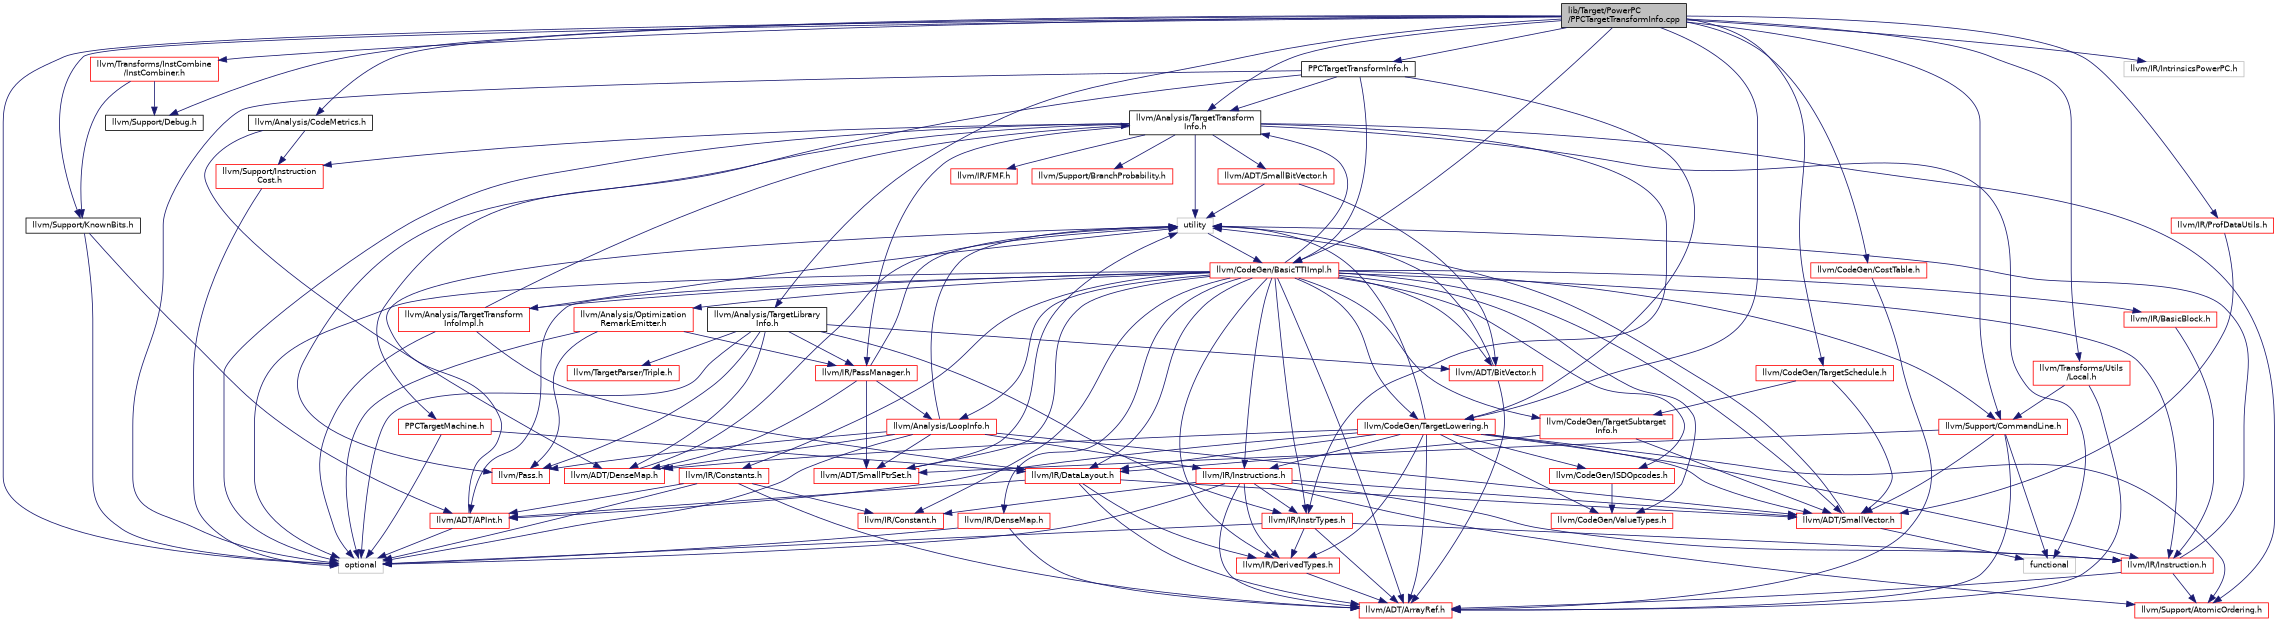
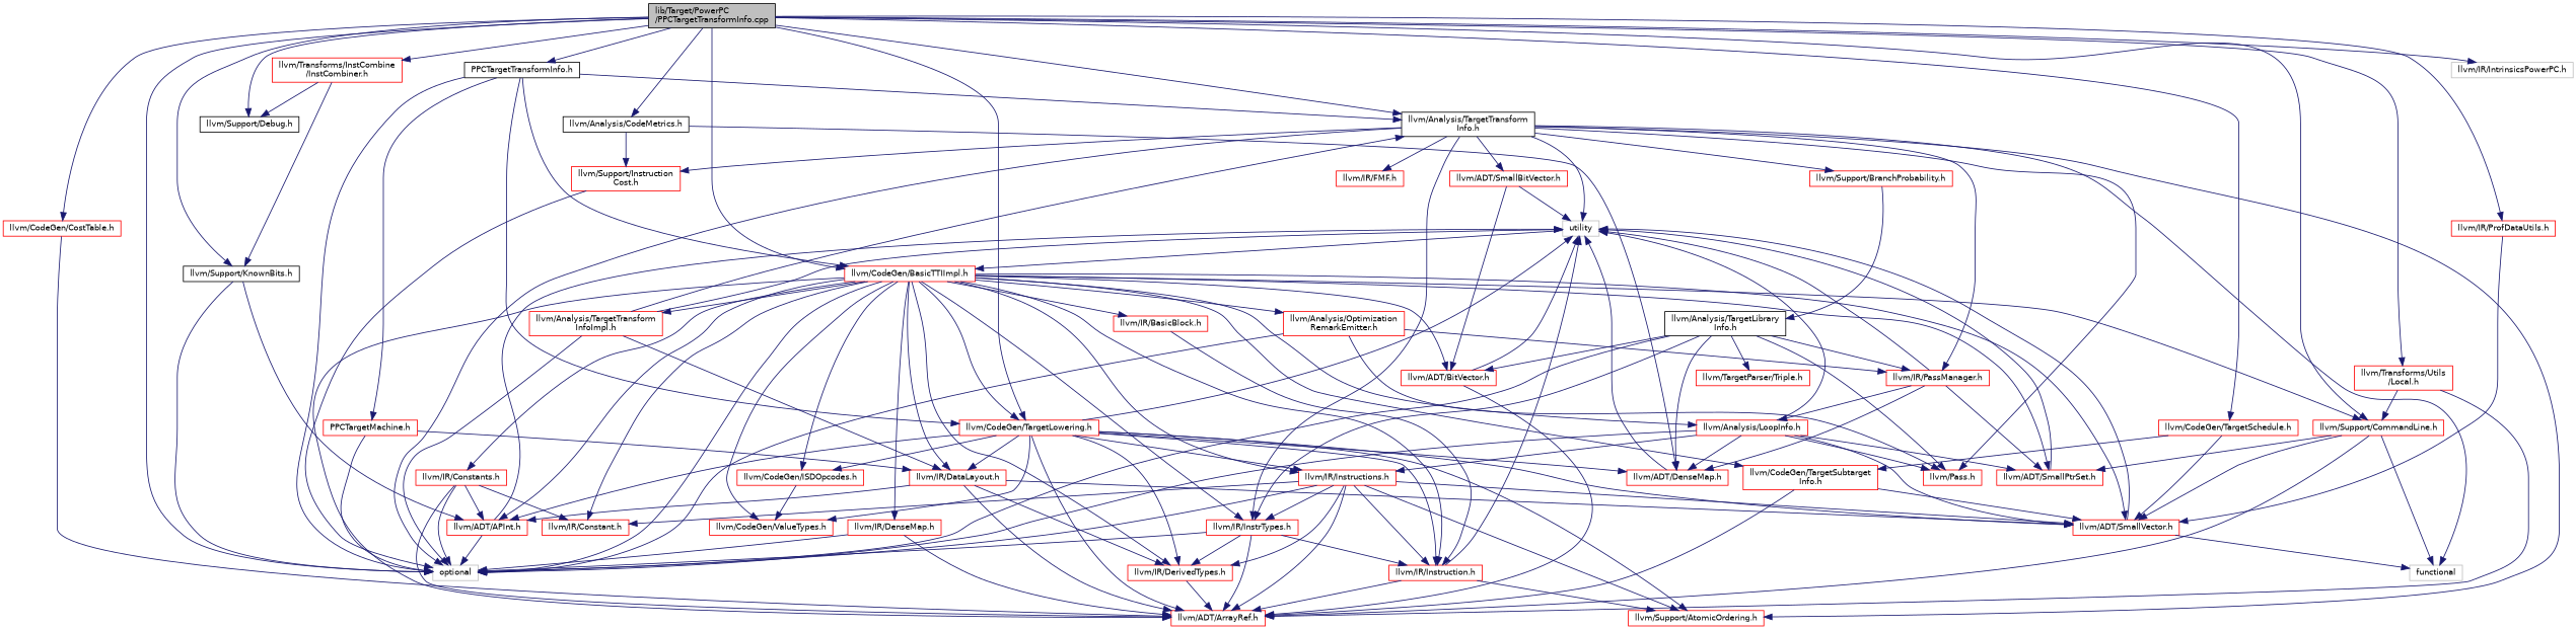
  digraph {
    node [color=red fontname=Helvetica fontsize=10 shape=record]
    edge [color=midnightblue fontname=Helvetica fontsize=10 labelfontname=Helvetica labelfontsize=10 style=solid]
    n1 [color=black fillcolor=grey75 fontcolor=black height=0.2 label="lib/Target/PowerPC\l/PPCTargetTransformInfo.cpp" style=filled width=0.4]
    n2 [color=black height=0.2 label="PPCTargetTransformInfo.h" width=0.4]
    n3 [color=grey75 height=0.2 label=optional width=0.4]
    n4 [color=black height=0.2 label="llvm/Analysis/TargetTransform\lInfo.h" width=0.4]
    n5 [height=0.2 label="llvm/CodeGen/BasicTTIImpl.h" width=0.4]
    n6 [height=0.2 label="llvm/CodeGen/TargetLowering.h" width=0.4]
    n7 [height=0.2 label="llvm/Support/CommandLine.h" width=0.4]
    n8 [color=black height=0.2 label="llvm/Analysis/CodeMetrics.h" width=0.4]
    n9 [color=black height=0.2 label="llvm/Analysis/TargetLibrary\lInfo.h" width=0.4]
    n10 [height=0.2 label="llvm/CodeGen/CostTable.h" width=0.4]
    n11 [height=0.2 label="llvm/CodeGen/TargetSchedule.h" width=0.4]
    n12 [color=grey75 height=0.2 label="llvm/IR/IntrinsicsPowerPC.h" width=0.4]
    n13 [height=0.2 label="llvm/IR/ProfDataUtils.h" width=0.4]
    n14 [color=black height=0.2 label="llvm/Support/Debug.h" width=0.4]
    n15 [color=black height=0.2 label="llvm/Support/KnownBits.h" width=0.4]
    n16 [height=0.2 label="llvm/Transforms/InstCombine\l/InstCombiner.h" width=0.4]
    n17 [height=0.2 label="llvm/Transforms/Utils\l/Local.h" width=0.4]
    n18 [height=0.2 label="PPCTargetMachine.h" width=0.4]
    n19 [color=grey75 height=0.2 label=utility width=0.4]
    n20 [color=grey75 height=0.2 label=functional width=0.4]
    n21 [height=0.2 label="llvm/ADT/SmallBitVector.h" width=0.4]
    n22 [height=0.2 label="llvm/IR/FMF.h" width=0.4]
    n23 [height=0.2 label="llvm/IR/InstrTypes.h" width=0.4]
    n24 [height=0.2 label="llvm/Support/AtomicOrdering.h" width=0.4]
    n25 [height=0.2 label="llvm/IR/PassManager.h" width=0.4]
    n26 [height=0.2 label="llvm/Pass.h" width=0.4]
    n27 [height=0.2 label="llvm/Support/BranchProbability.h" width=0.4]
    n28 [height=0.2 label="llvm/Support/Instruction\lCost.h" width=0.4]
    n29 [height=0.2 label="llvm/IR/DataLayout.h" width=0.4]
    n30 [height=0.2 label="llvm/ADT/APInt.h" width=0.4]
    n31 [height=0.2 label="llvm/ADT/ArrayRef.h" width=0.4]
    n32 [height=0.2 label="llvm/ADT/SmallVector.h" width=0.4]
    n33 [height=0.2 label="llvm/IR/DerivedTypes.h" width=0.4]
    n34 [height=0.2 label="llvm/ADT/BitVector.h" width=0.4]
    n35 [height=0.2 label="llvm/IR/Instruction.h" width=0.4]
    n36 [height=0.2 label="llvm/ADT/SmallPtrSet.h" width=0.4]
    n37 [height=0.2 label="llvm/Analysis/LoopInfo.h" width=0.4]
    n38 [height=0.2 label="llvm/IR/Instructions.h" width=0.4]
    n39 [height=0.2 label="llvm/IR/Constant.h" width=0.4]
    n40 [height=0.2 label="llvm/Analysis/Optimization\lRemarkEmitter.h" width=0.4]
    n41 [height=0.2 label="llvm/Analysis/TargetTransform\lInfoImpl.h" width=0.4]
    n42 [height=0.2 label="llvm/CodeGen/ISDOpcodes.h" width=0.4]
    n43 [height=0.2 label="llvm/CodeGen/ValueTypes.h" width=0.4]
    n44 [height=0.2 label="llvm/CodeGen/TargetSubtarget\lInfo.h" width=0.4]
    n45 [height=0.2 label="llvm/IR/BasicBlock.h" width=0.4]
    n46 [height=0.2 label="llvm/IR/Constants.h" width=0.4]
    n47 [height=0.2 label="llvm/IR/DenseMap.h" width=0.4]
    n48 [height=0.2 label="llvm/ADT/DenseMap.h" width=0.4]
    n49 [height=0.2 label="llvm/TargetParser/Triple.h" width=0.4]
    n1 -> n2
    n1 -> n3
    n1 -> n4
    n1 -> n5
    n1 -> n6
    n1 -> n7
    n1 -> n8
-   n1 -> n9
+   n27 -> n9
    n1 -> n10
    n1 -> n11
    n1 -> n12
    n1 -> n13
    n1 -> n14
    n1 -> n15
    n1 -> n16
    n1 -> n17
    n2 -> n3
    n2 -> n4
    n2 -> n5
    n2 -> n6
    n2 -> n18
    n4 -> n3
    n4 -> n19
    n4 -> n20
    n4 -> n21
    n4 -> n22
    n4 -> n23
    n4 -> n24
    n4 -> n25
    n4 -> n26
    n4 -> n27
    n4 -> n28
    n5 -> n3
-   n5 -> n4
    n5 -> n6
    n5 -> n7
    n5 -> n23
    n5 -> n29
    n5 -> n30
    n5 -> n31
    n5 -> n32
    n5 -> n33
    n5 -> n34
    n5 -> n35
    n5 -> n36
    n5 -> n37
    n5 -> n38
    n5 -> n39
    n5 -> n40
    n5 -> n41
    n5 -> n42
    n5 -> n43
    n5 -> n44
    n5 -> n45
    n5 -> n46
    n5 -> n47
    n6 -> n19
    n6 -> n24
    n6 -> n29
    n6 -> n30
    n6 -> n31
    n6 -> n32
    n6 -> n33
    n6 -> n35
    n6 -> n38
    n6 -> n42
    n6 -> n43
    n6 -> n48
    n7 -> n20
    n7 -> n31
    n7 -> n32
    n7 -> n36
    n8 -> n28
    n8 -> n48
    n9 -> n3
    n9 -> n23
    n9 -> n25
    n9 -> n26
    n9 -> n34
    n9 -> n48
    n9 -> n49
    n10 -> n31
    n11 -> n32
    n11 -> n44
    n13 -> n32
    n15 -> n3
    n15 -> n30
    n16 -> n14
    n16 -> n15
    n17 -> n7
    n17 -> n31
    n18 -> n3
    n18 -> n29
    n19 -> n5
    n21 -> n19
    n21 -> n34
    n23 -> n3
    n23 -> n31
    n23 -> n33
    n23 -> n35
    n25 -> n19
    n25 -> n36
    n25 -> n37
    n25 -> n48
    n28 -> n3
    n29 -> n30
    n29 -> n31
    n29 -> n32
    n29 -> n33
    n30 -> n3
    n30 -> n19
    n32 -> n19
    n32 -> n20
    n33 -> n31
    n34 -> n19
    n34 -> n31
    n35 -> n19
    n35 -> n24
    n35 -> n31
    n36 -> n19
    n37 -> n3
    n37 -> n19
    n37 -> n26
    n37 -> n32
    n37 -> n36
    n37 -> n38
    n37 -> n48
    n38 -> n3
    n38 -> n23
    n38 -> n24
    n38 -> n31
    n38 -> n32
    n38 -> n33
    n38 -> n35
    n38 -> n39
    n40 -> n3
    n40 -> n25
    n40 -> n26
    n41 -> n3
    n41 -> n4
    n41 -> n19
    n41 -> n29
    n42 -> n43
-   n44 -> n29
+   n44 -> n31
    n44 -> n32
    n45 -> n35
    n46 -> n3
    n46 -> n30
    n46 -> n31
    n46 -> n39
    n47 -> n3
    n47 -> n31
    n48 -> n19
  }
